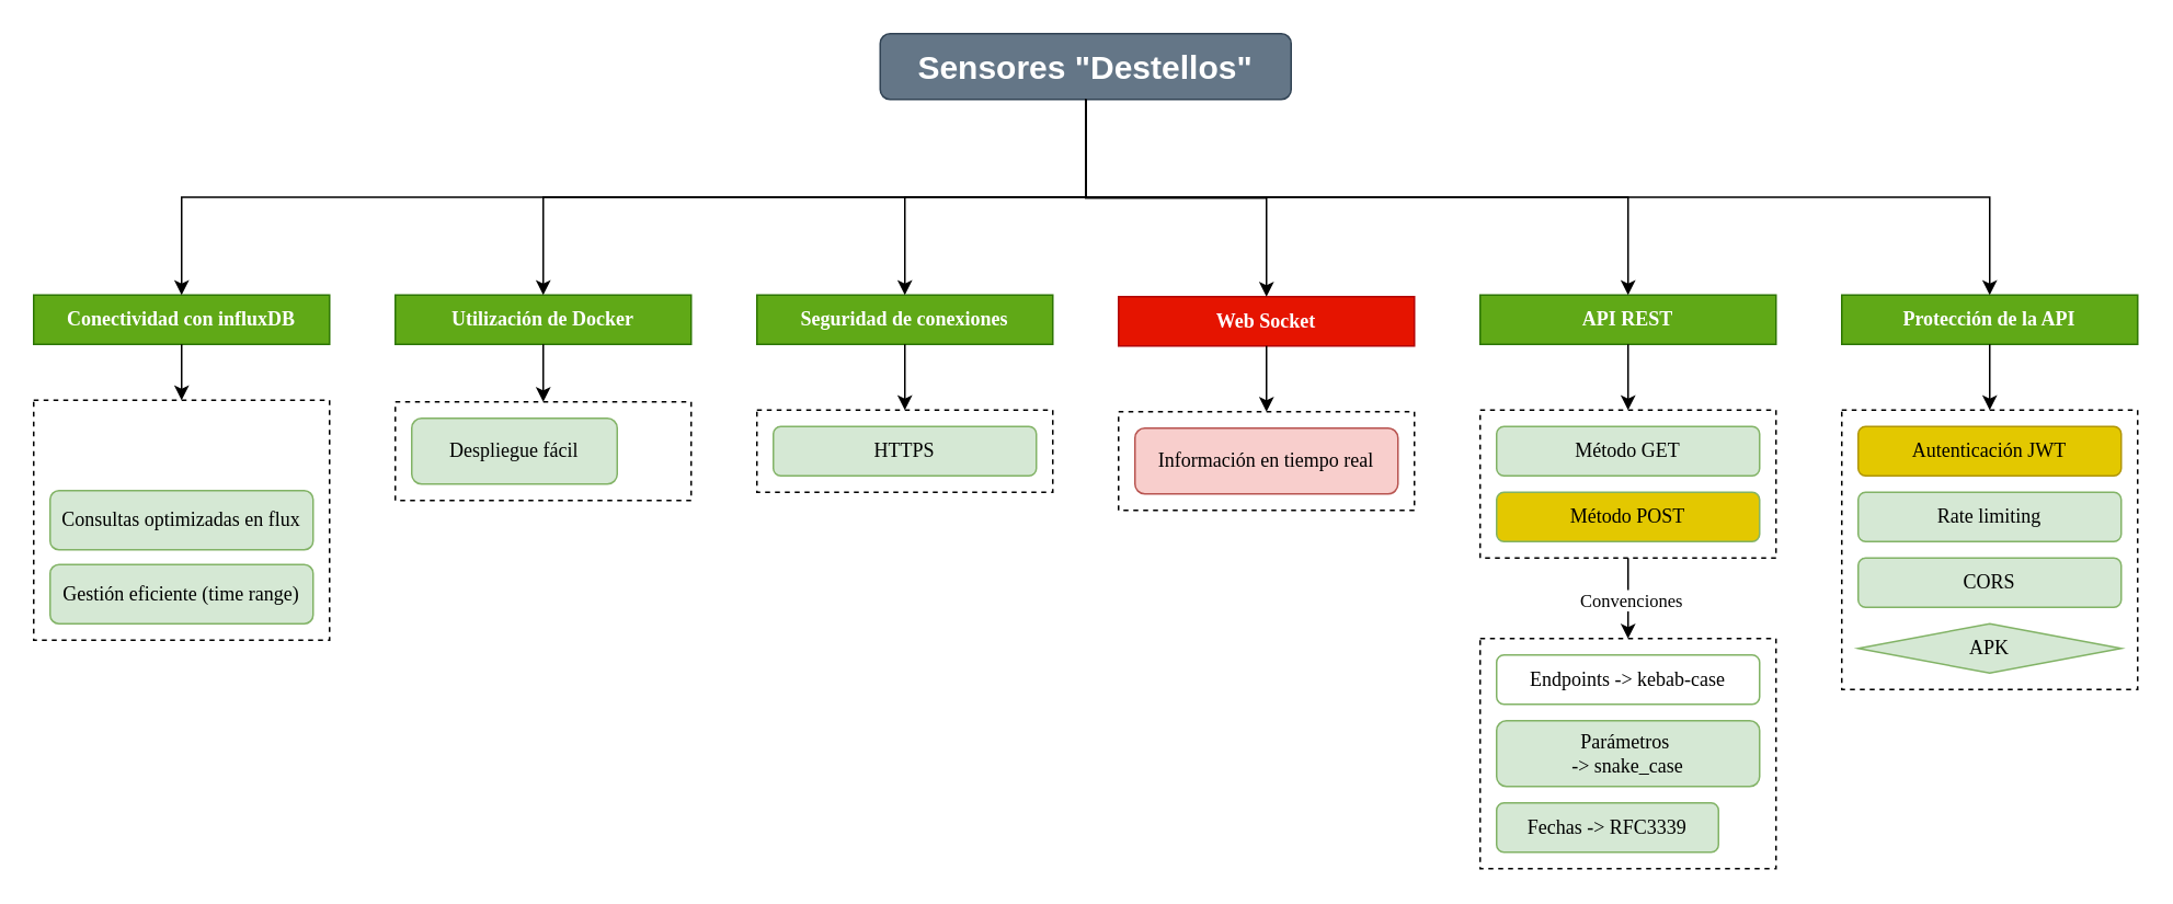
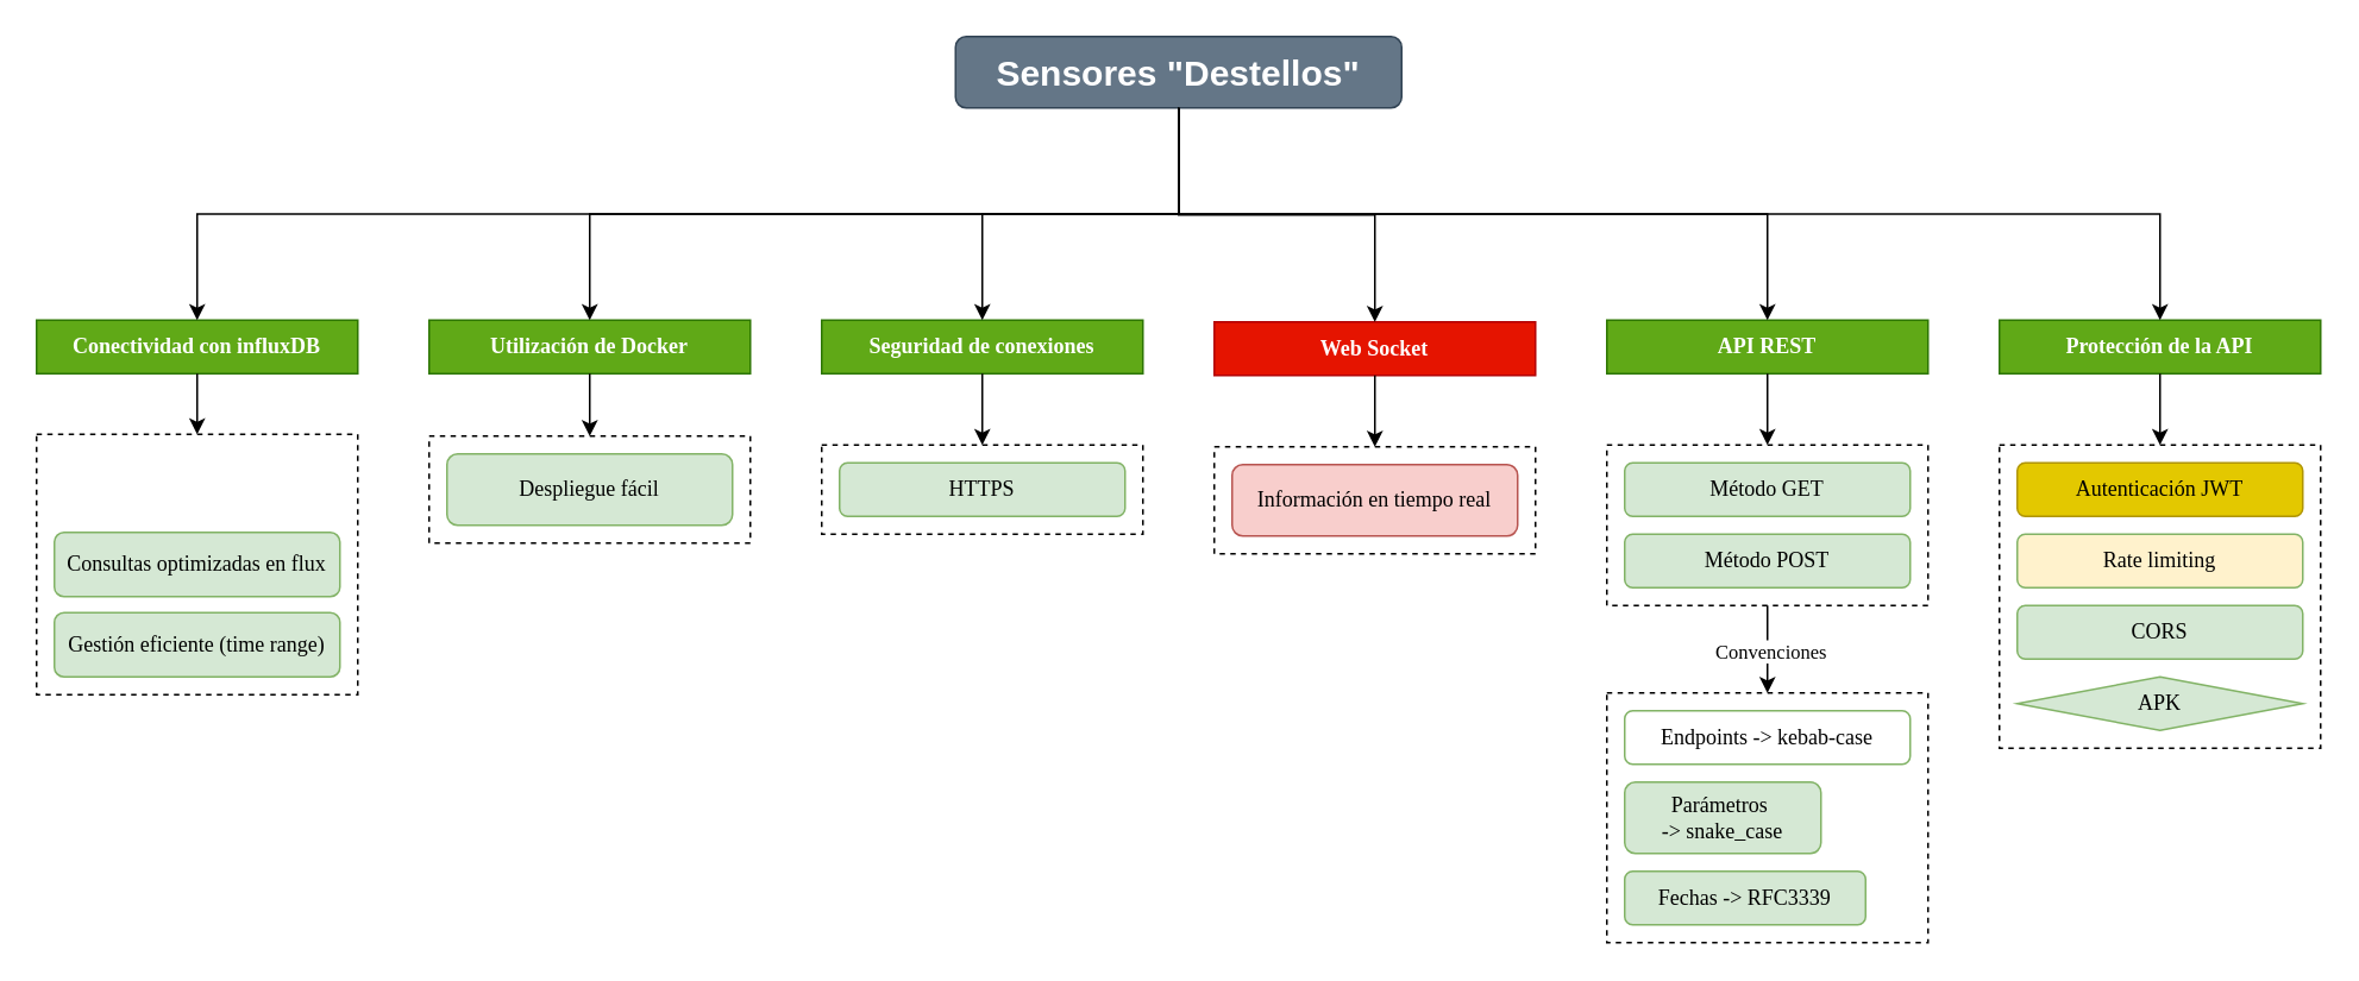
  <mxCell id="0" />
  <mxCell id="1" parent="0" />
  <mxCell id="2" value="" style="rounded=0;whiteSpace=wrap;html=1;dashed=1;" parent="1" vertex="1"><mxGeometry x="900" y="249" width="180" height="90" as="geometry" /></mxCell>
  <mxCell id="3" value="Conectividad con influxDB" style="rounded=0;whiteSpace=wrap;html=1;fontFamily=Poppins;fontSource=https%3A%2F%2Ffonts.googleapis.com%2Fcss%3Ffamily%3DPoppins;fontStyle=1;fillColor=#60a917;fontColor=#ffffff;strokeColor=#2D7600;" parent="1" vertex="1"><mxGeometry x="20" y="179" width="180" height="30" as="geometry" /></mxCell>
  <mxCell id="4" value="&lt;span data-olk-copy-source=&quot;MessageBody&quot;&gt;API REST&lt;/span&gt;" style="rounded=0;whiteSpace=wrap;html=1;fontFamily=Poppins;fontSource=https%3A%2F%2Ffonts.googleapis.com%2Fcss%3Ffamily%3DPoppins;fontSize=12;fontStyle=1;fillColor=#60a917;fontColor=#ffffff;strokeColor=#2D7600;" parent="1" vertex="1"><mxGeometry x="900" y="179" width="180" height="30" as="geometry" /></mxCell>
  <mxCell id="5" value="&lt;span data-olk-copy-source=&quot;MessageBody&quot;&gt;Utilización de Docker&lt;/span&gt;" style="rounded=0;whiteSpace=wrap;html=1;fontFamily=Poppins;fontSource=https%3A%2F%2Ffonts.googleapis.com%2Fcss%3Ffamily%3DPoppins;fontStyle=1;fillColor=#60a917;fontColor=#ffffff;strokeColor=#2D7600;" parent="1" vertex="1"><mxGeometry x="240" y="179" width="180" height="30" as="geometry" /></mxCell>
  <mxCell id="6" value="&lt;span data-olk-copy-source=&quot;MessageBody&quot;&gt;Protección de la API&lt;/span&gt;" style="rounded=0;whiteSpace=wrap;html=1;fontFamily=Poppins;fontSource=https%3A%2F%2Ffonts.googleapis.com%2Fcss%3Ffamily%3DPoppins;fontStyle=1;fillColor=#60a917;fontColor=#ffffff;strokeColor=#2D7600;" parent="1" vertex="1"><mxGeometry x="1120" y="179" width="180" height="30" as="geometry" /></mxCell>
  <mxCell id="7" value="&lt;span data-olk-copy-source=&quot;MessageBody&quot;&gt;Seguridad de conexiones&lt;/span&gt;" style="rounded=0;whiteSpace=wrap;html=1;fontFamily=Poppins;fontSource=https%3A%2F%2Ffonts.googleapis.com%2Fcss%3Ffamily%3DPoppins;fontSize=12;fontStyle=1;fillColor=#60a917;fontColor=#ffffff;strokeColor=#2D7600;" parent="1" vertex="1"><mxGeometry x="460" y="179" width="180" height="30" as="geometry" /></mxCell>
  <mxCell id="8" value="Método GET" style="rounded=1;whiteSpace=wrap;html=1;fontFamily=Poppins;fontSource=https%3A%2F%2Ffonts.googleapis.com%2Fcss%3Ffamily%3DPoppins;fillColor=#d5e8d4;strokeColor=#82b366;" parent="1" vertex="1"><mxGeometry x="910" y="259" width="160" height="30" as="geometry" /></mxCell>
- <mxCell id="9" value="Método POST" style="rounded=1;whiteSpace=wrap;html=1;fontFamily=Poppins;fontSource=https%3A%2F%2Ffonts.googleapis.com%2Fcss%3Ffamily%3DPoppins;fillColor=#e3c800;strokeColor=#82b366;" parent="1" vertex="1"><mxGeometry x="910" y="299" width="160" height="30" as="geometry" /></mxCell>
+ <mxCell id="9" value="Método POST" style="rounded=1;whiteSpace=wrap;html=1;fontFamily=Poppins;fontSource=https%3A%2F%2Ffonts.googleapis.com%2Fcss%3Ffamily%3DPoppins;fillColor=#d5e8d4;strokeColor=#82b366;" parent="1" vertex="1"><mxGeometry x="910" y="299" width="160" height="30" as="geometry" /></mxCell>
  <mxCell id="10" value="" style="endArrow=classic;html=1;rounded=0;exitX=0.5;exitY=1;exitDx=0;exitDy=0;entryX=0.5;entryY=0;entryDx=0;entryDy=0;" parent="1" source="4" target="2" edge="1"><mxGeometry width="50" height="50" relative="1" as="geometry"><mxPoint x="1120" y="349" as="sourcePoint" /><mxPoint x="1170" y="299" as="targetPoint" /></mxGeometry></mxCell>
  <mxCell id="11" value="" style="rounded=0;whiteSpace=wrap;html=1;dashed=1;" parent="1" vertex="1"><mxGeometry x="1120" y="249" width="180" height="170" as="geometry" /></mxCell>
  <mxCell id="12" value="&lt;span style=&quot;&quot; data-olk-copy-source=&quot;MessageBody&quot;&gt;Autenticación&amp;nbsp;&lt;/span&gt;&lt;span style=&quot;margin-top: 1em; margin-bottom: 1em;&quot; data-olk-copy-source=&quot;MessageBody&quot;&gt;JWT&lt;/span&gt;" style="rounded=1;whiteSpace=wrap;html=1;fontFamily=Poppins;fontSource=https%3A%2F%2Ffonts.googleapis.com%2Fcss%3Ffamily%3DPoppins;fillColor=#e3c800;fontColor=#000000;strokeColor=#B09500;" parent="1" vertex="1"><mxGeometry x="1130" y="259" width="160" height="30" as="geometry" /></mxCell>
- <mxCell id="13" value="Rate limiting" style="rounded=1;whiteSpace=wrap;html=1;fontFamily=Poppins;fontSource=https%3A%2F%2Ffonts.googleapis.com%2Fcss%3Ffamily%3DPoppins;fillColor=#d5e8d4;strokeColor=#82b366;" parent="1" vertex="1"><mxGeometry x="1130" y="299" width="160" height="30" as="geometry" /></mxCell>
+ <mxCell id="13" value="Rate limiting" style="rounded=1;whiteSpace=wrap;html=1;fontFamily=Poppins;fontSource=https%3A%2F%2Ffonts.googleapis.com%2Fcss%3Ffamily%3DPoppins;fillColor=#fff2cc;strokeColor=#82b366;" parent="1" vertex="1"><mxGeometry x="1130" y="299" width="160" height="30" as="geometry" /></mxCell>
  <mxCell id="14" value="CORS" style="rounded=1;whiteSpace=wrap;html=1;fontFamily=Poppins;fontSource=https%3A%2F%2Ffonts.googleapis.com%2Fcss%3Ffamily%3DPoppins;fillColor=#d5e8d4;strokeColor=#82b366;" parent="1" vertex="1"><mxGeometry x="1130" y="339" width="160" height="30" as="geometry" /></mxCell>
  <mxCell id="15" value="" style="endArrow=classic;html=1;rounded=0;entryX=0.5;entryY=0;entryDx=0;entryDy=0;exitX=0.5;exitY=1;exitDx=0;exitDy=0;" parent="1" source="6" target="11" edge="1"><mxGeometry width="50" height="50" relative="1" as="geometry"><mxPoint x="1100" y="309" as="sourcePoint" /><mxPoint x="1150" y="259" as="targetPoint" /></mxGeometry></mxCell>
  <mxCell id="16" value="" style="rounded=0;whiteSpace=wrap;html=1;dashed=1;" parent="1" vertex="1"><mxGeometry x="460" y="249" width="180" height="50" as="geometry" /></mxCell>
  <mxCell id="17" value="&lt;span style=&quot;margin-top: 1em; margin-bottom: 1em;&quot; data-olk-copy-source=&quot;MessageBody&quot;&gt;HTTPS&lt;/span&gt;" style="rounded=1;whiteSpace=wrap;html=1;fontFamily=Poppins;fontSource=https%3A%2F%2Ffonts.googleapis.com%2Fcss%3Ffamily%3DPoppins;fillColor=#d5e8d4;strokeColor=#82b366;" parent="1" vertex="1"><mxGeometry x="470" y="259" width="160" height="30" as="geometry" /></mxCell>
  <mxCell id="18" value="" style="endArrow=classic;html=1;rounded=0;entryX=0.5;entryY=0;entryDx=0;entryDy=0;exitX=0.5;exitY=1;exitDx=0;exitDy=0;" parent="1" edge="1"><mxGeometry width="50" height="50" relative="1" as="geometry"><mxPoint x="550" y="209" as="sourcePoint" /><mxPoint x="550" y="249" as="targetPoint" /></mxGeometry></mxCell>
  <mxCell id="19" value="" style="rounded=0;whiteSpace=wrap;html=1;dashed=1;" parent="1" vertex="1"><mxGeometry x="20" y="243" width="180" height="146" as="geometry" /></mxCell>
  <mxCell id="20" value="&lt;span style=&quot;margin-top: 1em; margin-bottom: 1em;&quot; data-olk-copy-source=&quot;MessageBody&quot;&gt;Consultas optimizadas en flux&lt;/span&gt;" style="rounded=1;whiteSpace=wrap;html=1;fontFamily=Poppins;fontSource=https%3A%2F%2Ffonts.googleapis.com%2Fcss%3Ffamily%3DPoppins;fillColor=#d5e8d4;strokeColor=#82b366;" parent="1" vertex="1"><mxGeometry x="30" y="298" width="160" height="36" as="geometry" /></mxCell>
  <mxCell id="21" value="&lt;span style=&quot;margin-top: 1em; margin-bottom: 1em;&quot; data-olk-copy-source=&quot;MessageBody&quot;&gt;Gestión eficiente (time range)&lt;/span&gt;" style="rounded=1;whiteSpace=wrap;html=1;fontFamily=Poppins;fontSource=https%3A%2F%2Ffonts.googleapis.com%2Fcss%3Ffamily%3DPoppins;fillColor=#d5e8d4;strokeColor=#82b366;" parent="1" vertex="1"><mxGeometry x="30" y="343" width="160" height="36" as="geometry" /></mxCell>
  <mxCell id="22" value="" style="endArrow=classic;html=1;rounded=0;exitX=0.5;exitY=1;exitDx=0;exitDy=0;entryX=0.5;entryY=0;entryDx=0;entryDy=0;" parent="1" source="3" target="19" edge="1"><mxGeometry width="50" height="50" relative="1" as="geometry"><mxPoint x="330" y="485" as="sourcePoint" /><mxPoint x="380" y="435" as="targetPoint" /></mxGeometry></mxCell>
  <mxCell id="23" value="Sensores &quot;Destellos&quot;" style="rounded=1;whiteSpace=wrap;html=1;fontSize=20;fontStyle=1;fillColor=#647687;fontColor=#ffffff;strokeColor=#314354;" parent="1" vertex="1"><mxGeometry x="535" y="20" width="250" height="40" as="geometry" /></mxCell>
  <mxCell id="24" value="&lt;span data-olk-copy-source=&quot;MessageBody&quot;&gt;Web Socket&lt;/span&gt;" style="rounded=0;whiteSpace=wrap;html=1;fontFamily=Poppins;fontSource=https%3A%2F%2Ffonts.googleapis.com%2Fcss%3Ffamily%3DPoppins;fontSize=12;fontStyle=1;fillColor=#e51400;fontColor=#ffffff;strokeColor=#B20000;" parent="1" vertex="1"><mxGeometry x="680" y="180" width="180" height="30" as="geometry" /></mxCell>
  <mxCell id="25" value="" style="rounded=0;whiteSpace=wrap;html=1;dashed=1;" parent="1" vertex="1"><mxGeometry x="680" y="250" width="180" height="60" as="geometry" /></mxCell>
  <mxCell id="26" value="Información en tiempo real" style="rounded=1;whiteSpace=wrap;html=1;fontFamily=Poppins;fontSource=https%3A%2F%2Ffonts.googleapis.com%2Fcss%3Ffamily%3DPoppins;fillColor=#f8cecc;strokeColor=#b85450;" parent="1" vertex="1"><mxGeometry x="690" y="260" width="160" height="40" as="geometry" /></mxCell>
  <mxCell id="27" value="" style="endArrow=classic;html=1;rounded=0;entryX=0.5;entryY=0;entryDx=0;entryDy=0;exitX=0.5;exitY=1;exitDx=0;exitDy=0;" parent="1" source="24" target="25" edge="1"><mxGeometry width="50" height="50" relative="1" as="geometry"><mxPoint x="470" y="270" as="sourcePoint" /><mxPoint x="520" y="220" as="targetPoint" /></mxGeometry></mxCell>
  <mxCell id="28" value="" style="endArrow=classic;html=1;rounded=0;exitX=0.5;exitY=1;exitDx=0;exitDy=0;entryX=0.5;entryY=0;entryDx=0;entryDy=0;edgeStyle=orthogonalEdgeStyle;" parent="1" source="23" target="3" edge="1"><mxGeometry width="50" height="50" relative="1" as="geometry"><mxPoint x="560" y="269" as="sourcePoint" /><mxPoint x="610" y="219" as="targetPoint" /></mxGeometry></mxCell>
  <mxCell id="29" value="" style="endArrow=classic;html=1;rounded=0;exitX=0.5;exitY=1;exitDx=0;exitDy=0;entryX=0.5;entryY=0;entryDx=0;entryDy=0;edgeStyle=orthogonalEdgeStyle;" parent="1" source="23" target="5" edge="1"><mxGeometry width="50" height="50" relative="1" as="geometry"><mxPoint x="560" y="269" as="sourcePoint" /><mxPoint x="610" y="219" as="targetPoint" /></mxGeometry></mxCell>
  <mxCell id="30" value="" style="endArrow=classic;html=1;rounded=0;exitX=0.5;exitY=1;exitDx=0;exitDy=0;entryX=0.5;entryY=0;entryDx=0;entryDy=0;edgeStyle=orthogonalEdgeStyle;" parent="1" source="23" target="7" edge="1"><mxGeometry width="50" height="50" relative="1" as="geometry"><mxPoint x="560" y="269" as="sourcePoint" /><mxPoint x="610" y="219" as="targetPoint" /></mxGeometry></mxCell>
  <mxCell id="31" value="" style="endArrow=classic;html=1;rounded=0;exitX=0.5;exitY=1;exitDx=0;exitDy=0;edgeStyle=orthogonalEdgeStyle;" parent="1" source="23" target="24" edge="1"><mxGeometry width="50" height="50" relative="1" as="geometry"><mxPoint x="560" y="269" as="sourcePoint" /><mxPoint x="610" y="219" as="targetPoint" /></mxGeometry></mxCell>
  <mxCell id="32" value="" style="endArrow=classic;html=1;rounded=0;exitX=0.5;exitY=1;exitDx=0;exitDy=0;entryX=0.5;entryY=0;entryDx=0;entryDy=0;edgeStyle=orthogonalEdgeStyle;" parent="1" source="23" target="4" edge="1"><mxGeometry width="50" height="50" relative="1" as="geometry"><mxPoint x="560" y="269" as="sourcePoint" /><mxPoint x="610" y="219" as="targetPoint" /></mxGeometry></mxCell>
  <mxCell id="33" value="" style="endArrow=classic;html=1;rounded=0;exitX=0.5;exitY=1;exitDx=0;exitDy=0;entryX=0.5;entryY=0;entryDx=0;entryDy=0;edgeStyle=orthogonalEdgeStyle;" parent="1" source="23" target="6" edge="1"><mxGeometry width="50" height="50" relative="1" as="geometry"><mxPoint x="1010" y="269" as="sourcePoint" /><mxPoint x="1060" y="219" as="targetPoint" /></mxGeometry></mxCell>
  <mxCell id="34" value="&lt;span style=&quot;margin-top: 1em; margin-bottom: 1em;&quot; data-olk-copy-source=&quot;MessageBody&quot;&gt;APK&lt;/span&gt;" style="rhombus;whiteSpace=wrap;html=1;fontFamily=Poppins;fontSource=https%3A%2F%2Ffonts.googleapis.com%2Fcss%3Ffamily%3DPoppins;fillColor=#d5e8d4;strokeColor=#82b366;" parent="1" vertex="1"><mxGeometry x="1130" y="379" width="160" height="30" as="geometry" /></mxCell>
  <mxCell id="35" value="" style="rounded=0;whiteSpace=wrap;html=1;dashed=1;" parent="1" vertex="1"><mxGeometry x="240" y="244" width="180" height="60" as="geometry" /></mxCell>
- <mxCell id="36" value="&lt;span style=&quot;margin-top: 1em; margin-bottom: 1em;&quot; data-olk-copy-source=&quot;MessageBody&quot;&gt;Despliegue fácil&lt;/span&gt;" style="rounded=1;whiteSpace=wrap;html=1;fontFamily=Poppins;fontSource=https%3A%2F%2Ffonts.googleapis.com%2Fcss%3Ffamily%3DPoppins;fillColor=#d5e8d4;strokeColor=#82b366;" parent="1" vertex="1"><mxGeometry x="250" y="254" width="125" height="40" as="geometry" /></mxCell>
+ <mxCell id="36" value="&lt;span style=&quot;margin-top: 1em; margin-bottom: 1em;&quot; data-olk-copy-source=&quot;MessageBody&quot;&gt;Despliegue fácil&lt;/span&gt;" style="rounded=1;whiteSpace=wrap;html=1;fontFamily=Poppins;fontSource=https%3A%2F%2Ffonts.googleapis.com%2Fcss%3Ffamily%3DPoppins;fillColor=#d5e8d4;strokeColor=#82b366;" parent="1" vertex="1"><mxGeometry x="250" y="254" width="160" height="40" as="geometry" /></mxCell>
  <mxCell id="37" value="" style="endArrow=classic;html=1;rounded=0;exitX=0.5;exitY=1;exitDx=0;exitDy=0;entryX=0.5;entryY=0;entryDx=0;entryDy=0;" parent="1" source="5" target="35" edge="1"><mxGeometry width="50" height="50" relative="1" as="geometry"><mxPoint x="480" y="269" as="sourcePoint" /><mxPoint x="530" y="219" as="targetPoint" /></mxGeometry></mxCell>
  <mxCell id="38" value="" style="rounded=0;whiteSpace=wrap;html=1;dashed=1;" vertex="1" parent="1"><mxGeometry x="900" y="388" width="180" height="140" as="geometry" /></mxCell>
  <mxCell id="39" value="Endpoints -&amp;gt;&amp;nbsp;kebab-case" style="rounded=1;whiteSpace=wrap;html=1;fontFamily=Poppins;fontSource=https%3A%2F%2Ffonts.googleapis.com%2Fcss%3Ffamily%3DPoppins;fillColor=#ffffff;strokeColor=#82b366;" vertex="1" parent="1"><mxGeometry x="910" y="398" width="160" height="30" as="geometry" /></mxCell>
- <mxCell id="40" value="Parámetros&amp;nbsp;&lt;div&gt;-&amp;gt;&amp;nbsp;snake_case&lt;/div&gt;" style="rounded=1;whiteSpace=wrap;html=1;fontFamily=Poppins;fontSource=https%3A%2F%2Ffonts.googleapis.com%2Fcss%3Ffamily%3DPoppins;fillColor=#d5e8d4;strokeColor=#82b366;" vertex="1" parent="1"><mxGeometry x="910" y="438" width="160" height="40" as="geometry" /></mxCell>
+ <mxCell id="40" value="Parámetros&amp;nbsp;&lt;div&gt;-&amp;gt;&amp;nbsp;snake_case&lt;/div&gt;" style="rounded=1;whiteSpace=wrap;html=1;fontFamily=Poppins;fontSource=https%3A%2F%2Ffonts.googleapis.com%2Fcss%3Ffamily%3DPoppins;fillColor=#d5e8d4;strokeColor=#82b366;" vertex="1" parent="1"><mxGeometry x="910" y="438" width="110" height="40" as="geometry" /></mxCell>
  <mxCell id="41" value="Fechas -&amp;gt;&amp;nbsp;&lt;span style=&quot;margin-top: 1em; margin-bottom: 1em;&quot; data-olk-copy-source=&quot;MessageBody&quot;&gt;RFC3339&lt;/span&gt;" style="rounded=1;whiteSpace=wrap;html=1;fontFamily=Poppins;fontSource=https%3A%2F%2Ffonts.googleapis.com%2Fcss%3Ffamily%3DPoppins;fillColor=#d5e8d4;strokeColor=#82b366;" vertex="1" parent="1"><mxGeometry x="910" y="488" width="135" height="30" as="geometry" /></mxCell>
  <mxCell id="42" value="" style="endArrow=classic;html=1;rounded=0;exitX=0.5;exitY=1;exitDx=0;exitDy=0;entryX=0.5;entryY=0;entryDx=0;entryDy=0;" edge="1" parent="1" source="2" target="38"><mxGeometry width="50" height="50" relative="1" as="geometry"><mxPoint x="720" y="269" as="sourcePoint" /><mxPoint x="770" y="219" as="targetPoint" /></mxGeometry></mxCell>
  <mxCell id="43" value="Convenciones" style="edgeLabel;html=1;align=center;verticalAlign=middle;resizable=0;points=[];fontFamily=Poppins;fontSource=https%3A%2F%2Ffonts.googleapis.com%2Fcss%3Ffamily%3DPoppins;" vertex="1" connectable="0" parent="42"><mxGeometry x="0.037" y="1" relative="1" as="geometry"><mxPoint as="offset" /></mxGeometry></mxCell>
